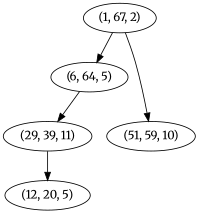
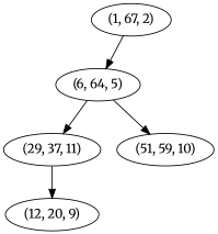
  digraph {
    fontname=Merriweather
    node [fontname=Merriweather]
    edge [fontname=Merriweather]
    n1 [label="(1, 67, 2)"]
    "(6, 64, 5)"
-   "(29, 37, 11)" [label="(29, 39, 11)"]
+   "(29, 37, 11)"
    "(51, 59, 10)"
-   "(12, 20, 9)" [label="(12, 20, 5)"]
+   "(12, 20, 9)"
    n1 -> "(6, 64, 5)"
    "(6, 64, 5)" -> "(29, 37, 11)"
-   n1 -> "(51, 59, 10)"
+   "(6, 64, 5)" -> "(51, 59, 10)"
    "(29, 37, 11)" -> "(12, 20, 9)"
  }
